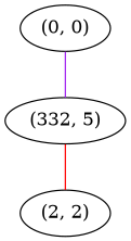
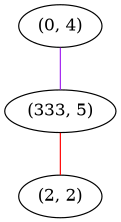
  graph {
-   "(0, 0)"
-   "(333, 5)" [label="(332, 5)"]
+   "(0, 0)" [label="(0, 4)"]
+   "(333, 5)"
    "(2, 2)"
    "(0, 0)" -- "(333, 5)" [color=purple weight=4]
    "(333, 5)" -- "(2, 2)" [color=red weight=1]
  }
